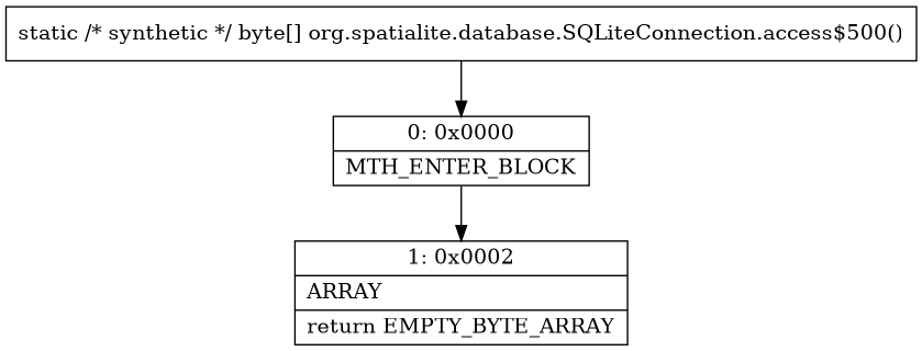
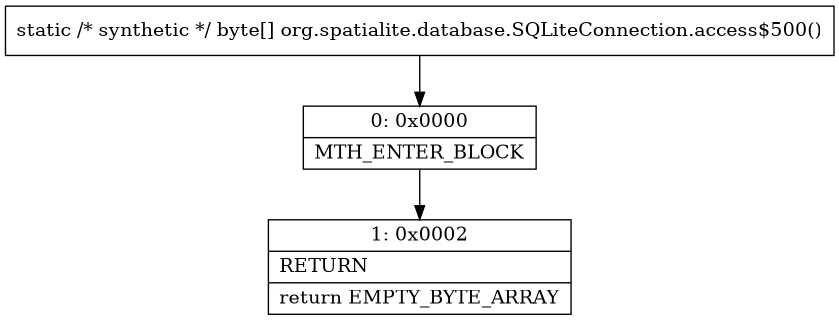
  digraph {
    node [shape=record]
    n1 [label="{0\:\ 0x0000|MTH_ENTER_BLOCK\l}"]
-   n2 [label="{1\:\ 0x0002|ARRAY\l|return EMPTY_BYTE_ARRAY\l}"]
+   n2 [label="{1\:\ 0x0002|RETURN\l|return EMPTY_BYTE_ARRAY\l}"]
    n3 [label="{static \/* synthetic *\/ byte[] org.spatialite.database.SQLiteConnection.access$500() }"]
    n1 -> n2
    n3 -> n1
  }
